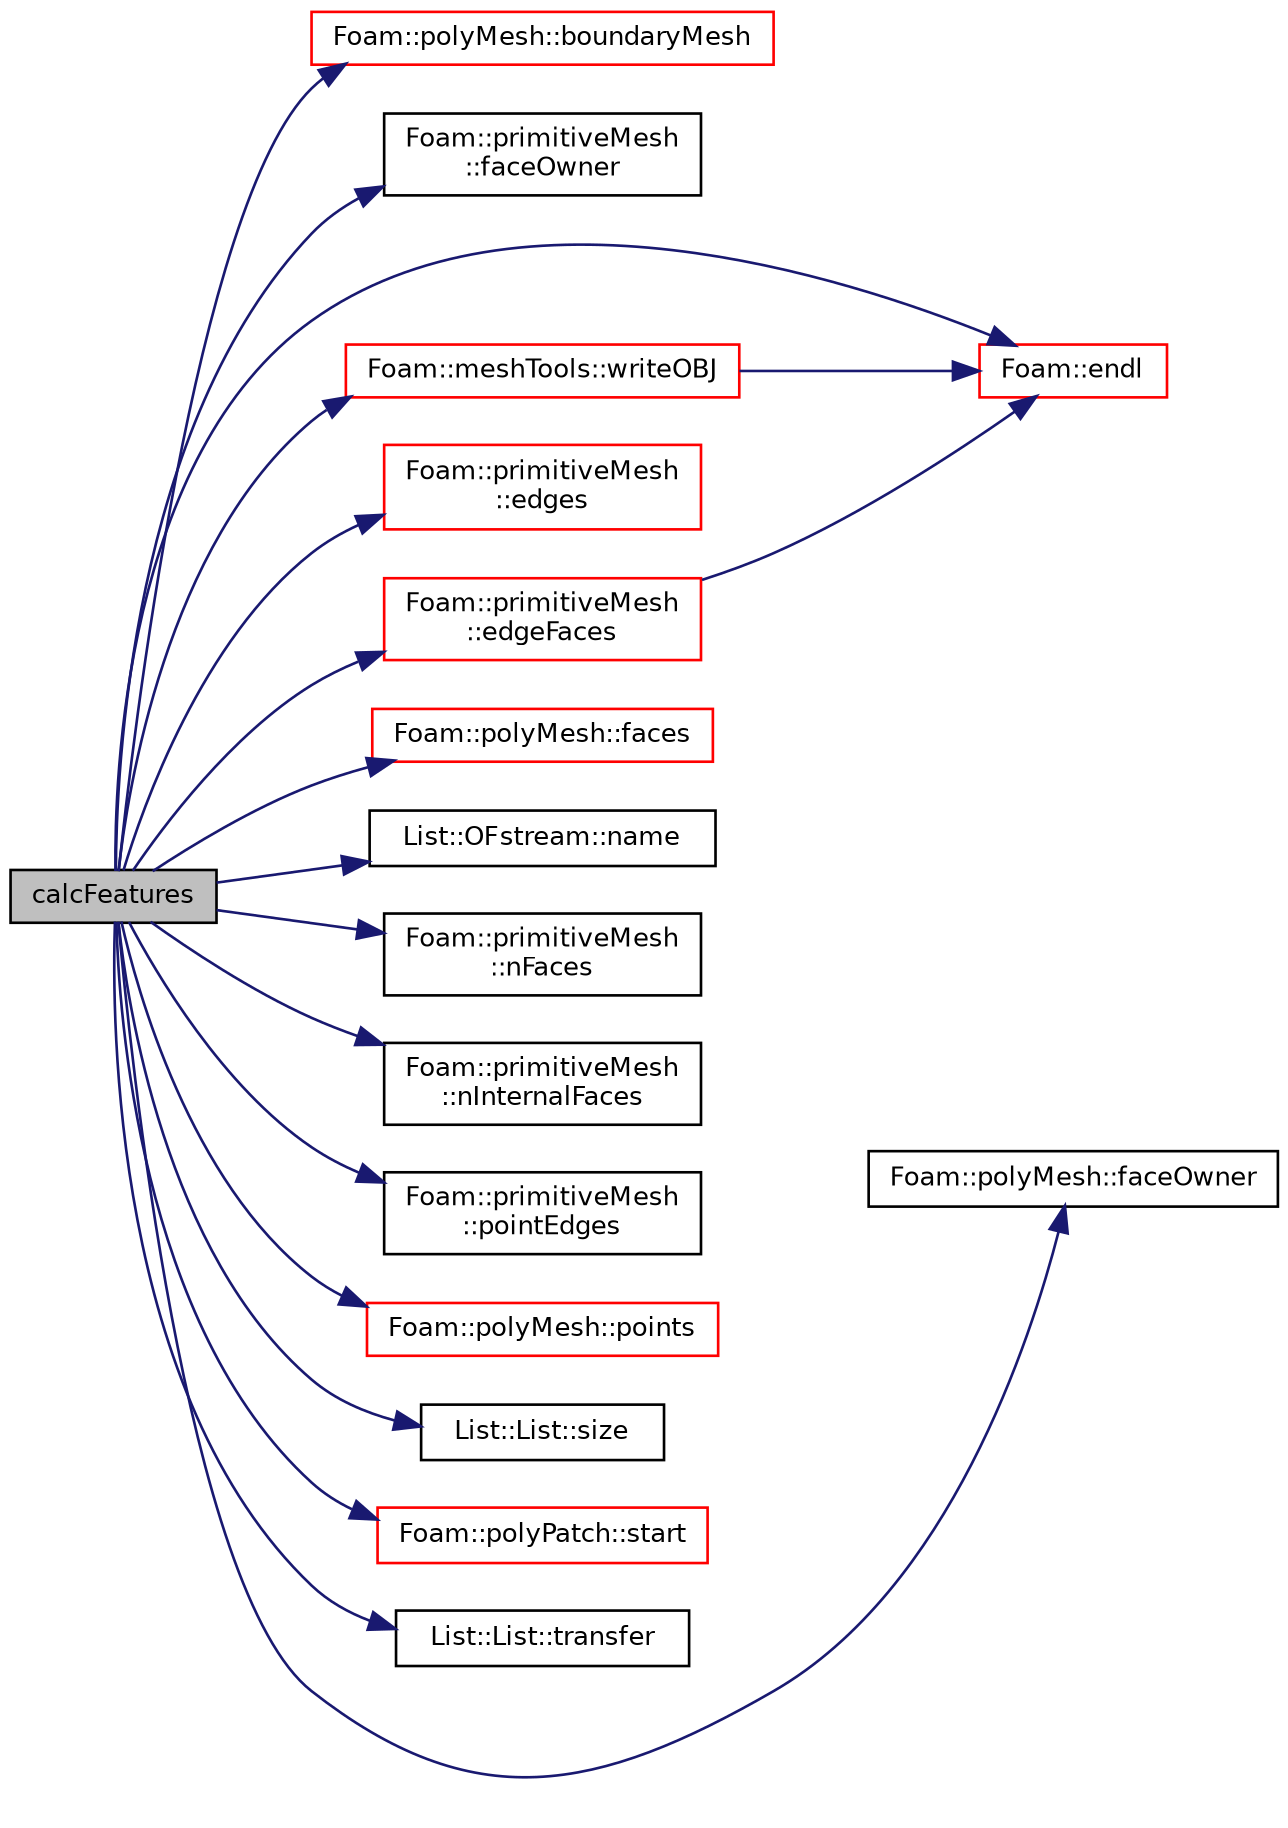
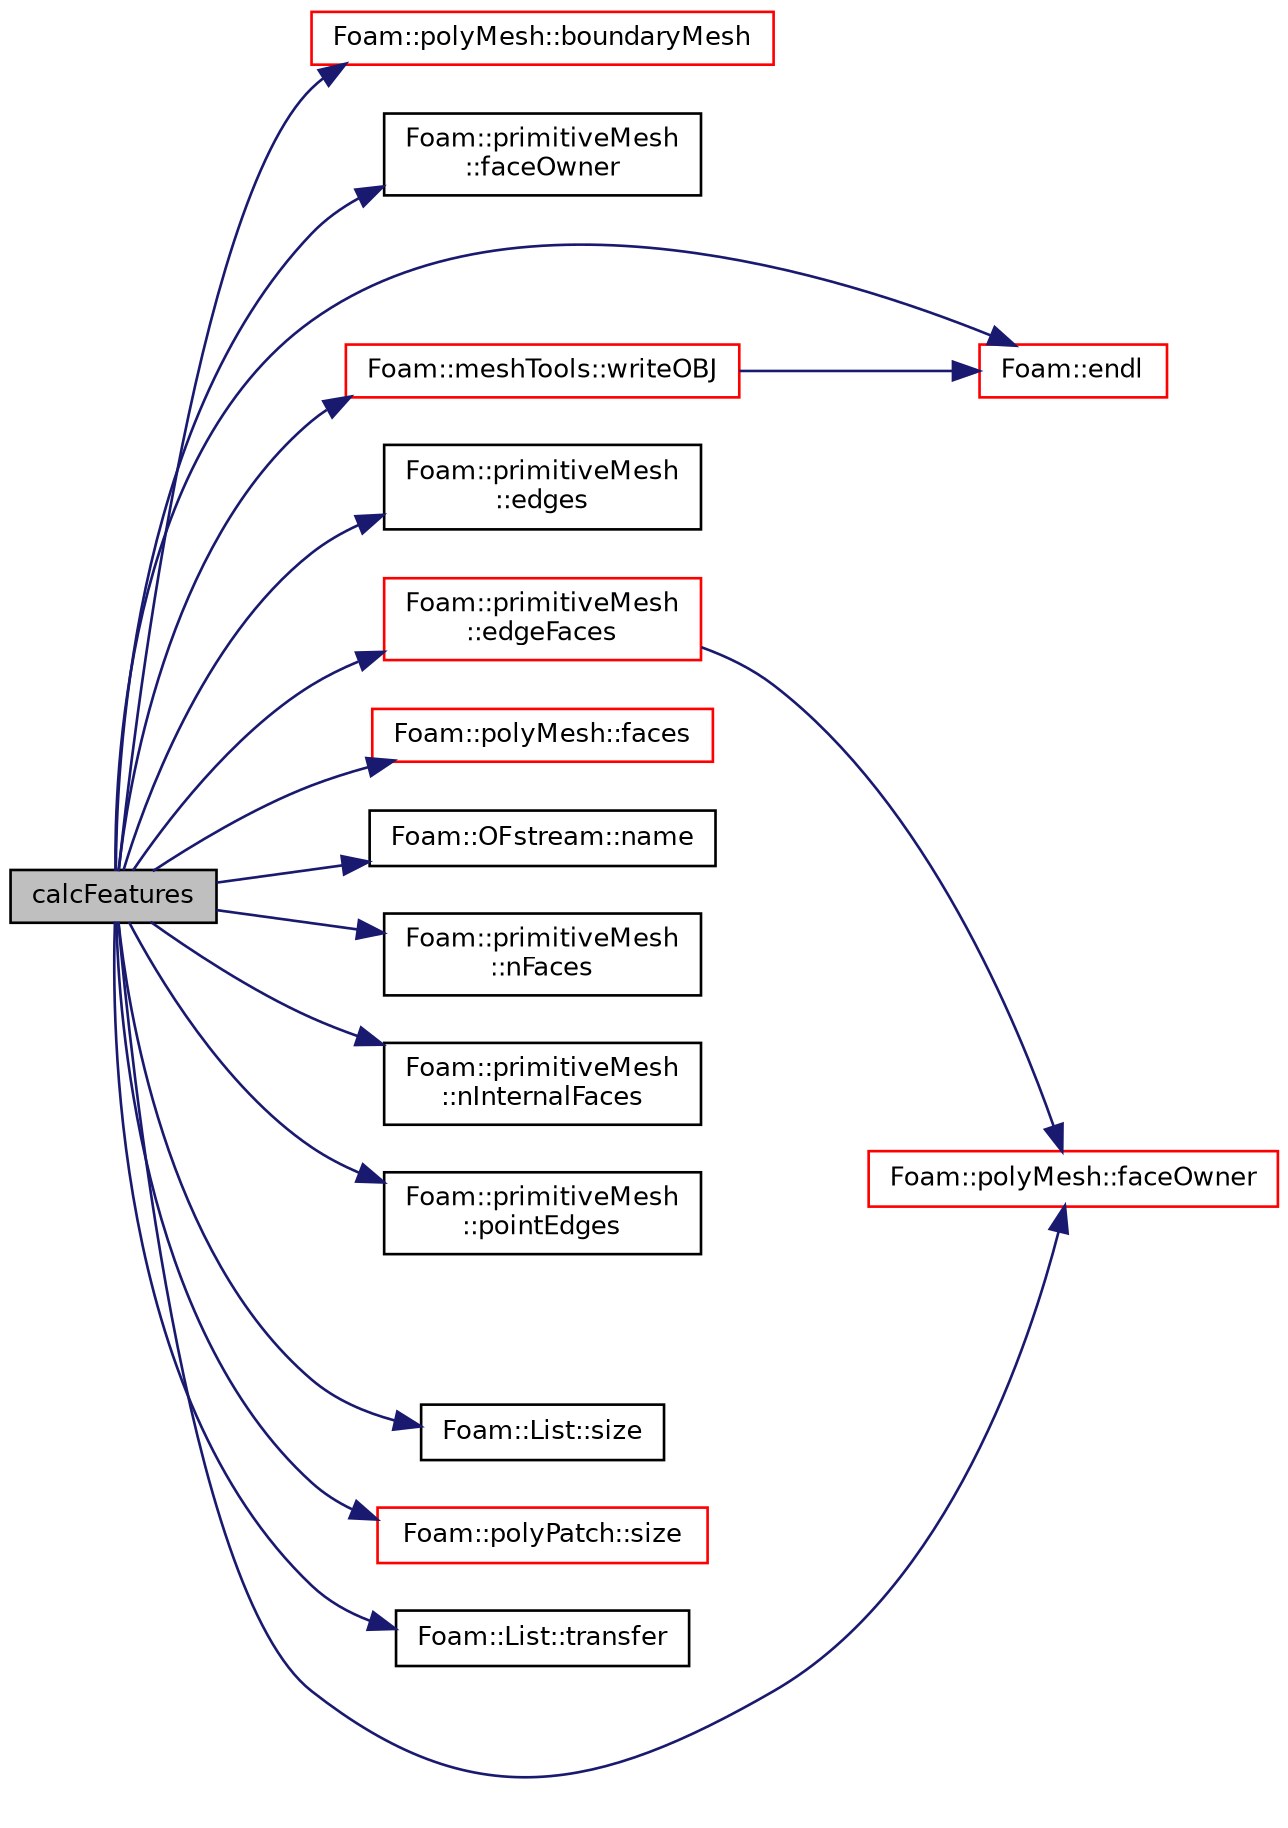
  digraph {
    rankdir=LR
    node [color=black fontname=Helvetica fontsize=10 shape=record]
    edge [color=midnightblue fontname=Helvetica fontsize=10 labelfontname=Helvetica labelfontsize=10 style=solid]
    n1 [fillcolor=grey75 fontcolor=black height=0.2 label=calcFeatures style=filled width=0.4]
    n2 [color=red height=0.2 label="Foam::polyMesh::boundaryMesh" width=0.4]
    n3 [height=0.2 label="Foam::primitiveMesh\l::faceOwner" width=0.4]
    n4 [color=red height=0.2 label="Foam::primitiveMesh\l::edgeFaces" width=0.4]
    n5 [color=red height=0.2 label="Foam::endl" width=0.4]
-   n6 [color=red height=0.2 label="Foam::primitiveMesh\l::edges" width=0.4]
-   n7 [height=0.2 label="Foam::polyMesh::faceOwner" width=0.4]
+   n6 [height=0.2 label="Foam::primitiveMesh\l::edges" width=0.4]
+   n7 [color=red height=0.2 label="Foam::polyMesh::faceOwner" width=0.4]
    n8 [color=red height=0.2 label="Foam::polyMesh::faces" width=0.4]
-   n9 [height=0.2 label="List::OFstream::name" width=0.4]
+   n9 [height=0.2 label="Foam::OFstream::name" width=0.4]
    n10 [height=0.2 label="Foam::primitiveMesh\l::nFaces" width=0.4]
    n11 [height=0.2 label="Foam::primitiveMesh\l::nInternalFaces" width=0.4]
    n12 [height=0.2 label="Foam::primitiveMesh\l::pointEdges" width=0.4]
-   n13 [color=red height=0.2 label="Foam::polyMesh::points" width=0.4]
-   n14 [height=0.2 label="List::List::size" width=0.4]
-   n15 [color=red height=0.2 label="Foam::polyPatch::start" width=0.4]
-   n16 [height=0.2 label="List::List::transfer" width=0.4]
+   n14 [height=0.2 label="Foam::List::size" width=0.4]
+   n15 [color=red height=0.2 label="Foam::polyPatch::size" width=0.4]
+   n16 [height=0.2 label="Foam::List::transfer" width=0.4]
    n17 [color=red height=0.2 label="Foam::meshTools::writeOBJ" width=0.4]
    n1 -> n2
    n1 -> n3
    n1 -> n4
    n1 -> n5
    n1 -> n6
    n1 -> n7
    n1 -> n8
    n1 -> n9
    n1 -> n10
    n1 -> n11
    n1 -> n12
-   n1 -> n13
    n1 -> n14
    n1 -> n15
    n1 -> n16
    n1 -> n17
-   n4 -> n5
+   n4 -> n7
    n17 -> n5
  }
